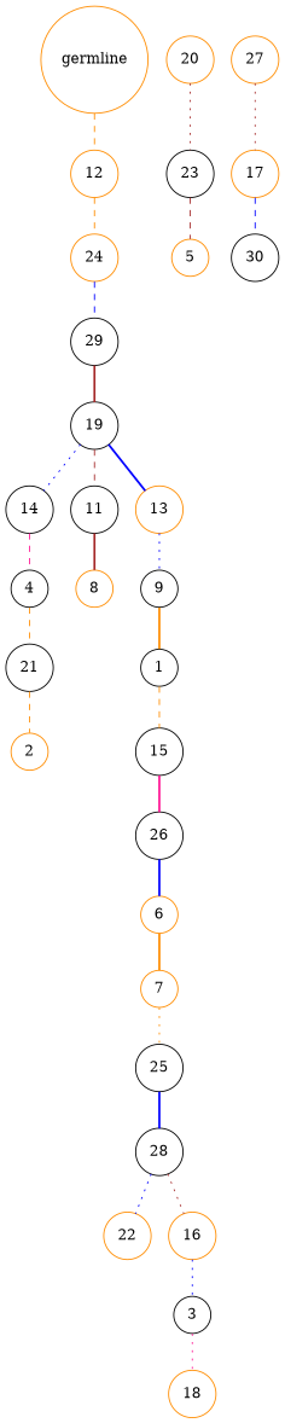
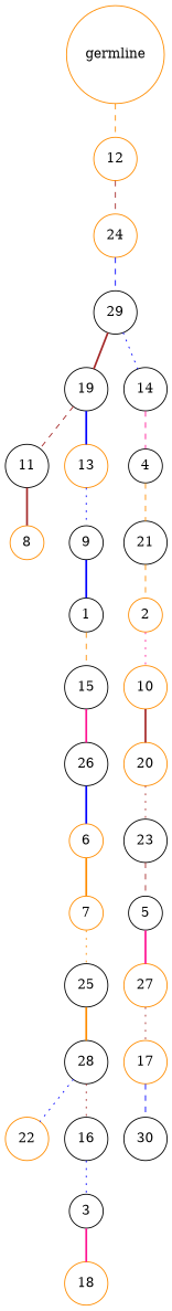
  graph {
    rankdir=UD
    splines=line
    node [color=black shape=circle]
    edge [color=blue style=dashed]
    n1 [color=darkorange label=germline]
    n2 [color=darkorange label=12]
    n3 [color=darkorange label=24]
    n4 [label=29]
    n5 [label=19]
    n6 [label=14]
    n7 [label=11]
    n8 [color=darkorange label=13]
    n9 [label=4]
    n10 [color=darkorange label=8]
    n11 [label=9]
    n12 [label=21]
    n13 [color=darkorange label=2]
+   n14 [color=darkorange label=10]
    n15 [color=darkorange label=20]
    n16 [label=23]
-   n17 [color=darkorange label=5]
+   n17 [label=5]
    n18 [color=darkorange label=27]
    n19 [color=darkorange label=17]
    n20 [label=30]
    n21 [label=1]
    n22 [label=15]
    n23 [label=26]
    n24 [color=darkorange label=6]
    n25 [color=darkorange label=7]
    n26 [label=25]
    n27 [label=28]
    n28 [color=darkorange label=22]
-   n29 [color=darkorange label=16]
+   n29 [label=16]
    n30 [label=3]
    n31 [color=darkorange label=18]
    n1 -- n2 [color=darkorange]
-   n2 -- n3 [color=darkorange]
+   n2 -- n3 [color=brown]
    n3 -- n4
    n4 -- n5 [color=brown style=bold]
-   n5 -- n6 [style=dotted]
+   n4 -- n6 [style=dotted]
    n5 -- n7 [color=brown]
    n5 -- n8 [style=bold]
    n6 -- n9 [color=deeppink]
    n7 -- n10 [color=brown style=bold]
    n8 -- n11 [style=dotted]
    n9 -- n12 [color=darkorange]
-   n11 -- n21 [color=darkorange style=bold]
+   n11 -- n21 [style=bold]
    n12 -- n13 [color=darkorange]
+   n13 -- n14 [color=deeppink style=dotted]
+   n14 -- n15 [color=brown style=bold]
    n15 -- n16 [color=brown style=dotted]
    n16 -- n17 [color=brown]
+   n17 -- n18 [color=deeppink style=bold]
    n18 -- n19 [color=brown style=dotted]
    n19 -- n20
    n21 -- n22 [color=darkorange]
    n22 -- n23 [color=deeppink style=bold]
    n23 -- n24 [style=bold]
    n24 -- n25 [color=darkorange style=bold]
    n25 -- n26 [color=darkorange style=dotted]
-   n26 -- n27 [style=bold]
+   n26 -- n27 [color=darkorange style=bold]
    n27 -- n28 [style=dotted]
    n27 -- n29 [color=brown style=dotted]
    n29 -- n30 [style=dotted]
-   n30 -- n31 [color=deeppink style=dotted]
+   n30 -- n31 [color=deeppink style=bold]
  }
